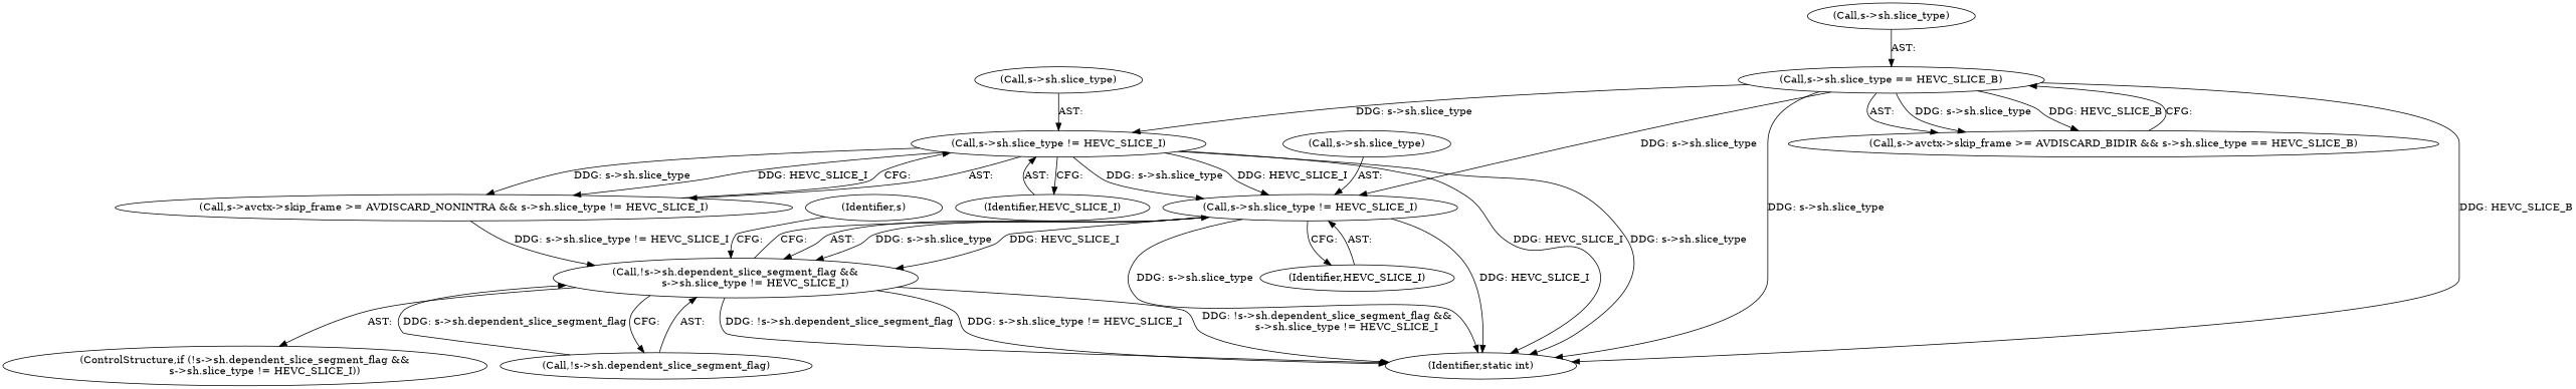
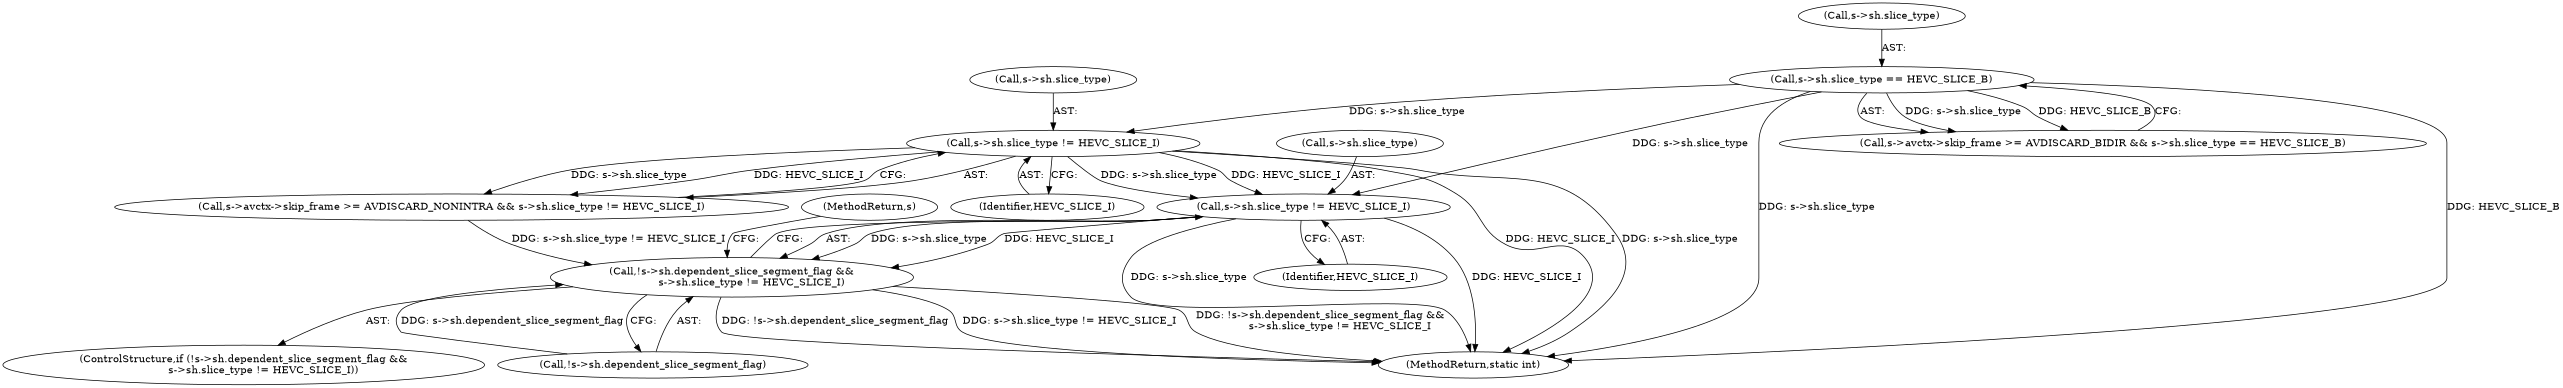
  digraph {
    n1 [label="(Call,s->sh.slice_type != HEVC_SLICE_I)"]
    n2 [label="(Call,!s->sh.dependent_slice_segment_flag &&\n            s->sh.slice_type != HEVC_SLICE_I)"]
-   n3 [label="(Identifier,static int)"]
+   n3 [label="(MethodReturn,static int)"]
    n4 [label="(Identifier,HEVC_SLICE_I)"]
    n5 [label="(ControlStructure,if (!s->sh.dependent_slice_segment_flag &&\n            s->sh.slice_type != HEVC_SLICE_I))"]
    n6 [label="(Call,!s->sh.dependent_slice_segment_flag)"]
    n7 [label="(Call,s->sh.slice_type == HEVC_SLICE_B)"]
    n8 [label="(Call,s->sh.slice_type != HEVC_SLICE_I)"]
    n9 [label="(Call,s->avctx->skip_frame >= AVDISCARD_BIDIR && s->sh.slice_type == HEVC_SLICE_B)"]
    n10 [label="(Identifier,HEVC_SLICE_I)"]
    n11 [label="(Call,s->avctx->skip_frame >= AVDISCARD_NONINTRA && s->sh.slice_type != HEVC_SLICE_I)"]
    n12 [label="(Call,s->sh.slice_type)"]
    n13 [label="(Call,s->sh.slice_type)"]
-   n14 [label="(Identifier,s)"]
+   n14 [label="(MethodReturn,s)"]
    n15 [label="(Call,s->sh.slice_type)"]
    n1 -> n2 [label="AST: "]
    n1 -> n2 [label="DDG: s->sh.slice_type"]
    n1 -> n2 [label="DDG: HEVC_SLICE_I"]
    n1 -> n3 [label="DDG: s->sh.slice_type"]
    n1 -> n3 [label="DDG: HEVC_SLICE_I"]
    n1 -> n4 [label="CFG: "]
    n2 -> n1 [label="CFG: "]
    n2 -> n3 [label="DDG: !s->sh.dependent_slice_segment_flag &&\n            s->sh.slice_type != HEVC_SLICE_I"]
    n2 -> n3 [label="DDG: !s->sh.dependent_slice_segment_flag"]
    n2 -> n3 [label="DDG: s->sh.slice_type != HEVC_SLICE_I"]
    n2 -> n5 [label="AST: "]
    n2 -> n6 [label="CFG: "]
    n4 -> n1 [label="AST: "]
    n6 -> n2 [label="AST: "]
    n6 -> n2 [label="DDG: s->sh.dependent_slice_segment_flag"]
    n7 -> n1 [label="DDG: s->sh.slice_type"]
    n7 -> n3 [label="DDG: s->sh.slice_type"]
    n7 -> n3 [label="DDG: HEVC_SLICE_B"]
    n7 -> n8 [label="DDG: s->sh.slice_type"]
    n7 -> n9 [label="AST: "]
    n7 -> n9 [label="DDG: s->sh.slice_type"]
    n7 -> n9 [label="DDG: HEVC_SLICE_B"]
    n8 -> n1 [label="DDG: s->sh.slice_type"]
    n8 -> n1 [label="DDG: HEVC_SLICE_I"]
    n8 -> n3 [label="DDG: HEVC_SLICE_I"]
    n8 -> n3 [label="DDG: s->sh.slice_type"]
    n8 -> n10 [label="CFG: "]
    n8 -> n11 [label="AST: "]
    n8 -> n11 [label="DDG: s->sh.slice_type"]
    n8 -> n11 [label="DDG: HEVC_SLICE_I"]
    n9 -> n7 [label="CFG: "]
    n10 -> n8 [label="AST: "]
    n11 -> n2 [label="DDG: s->sh.slice_type != HEVC_SLICE_I"]
    n11 -> n8 [label="CFG: "]
    n12 -> n7 [label="AST: "]
    n13 -> n1 [label="AST: "]
    n14 -> n2 [label="CFG: "]
    n15 -> n8 [label="AST: "]
  }
